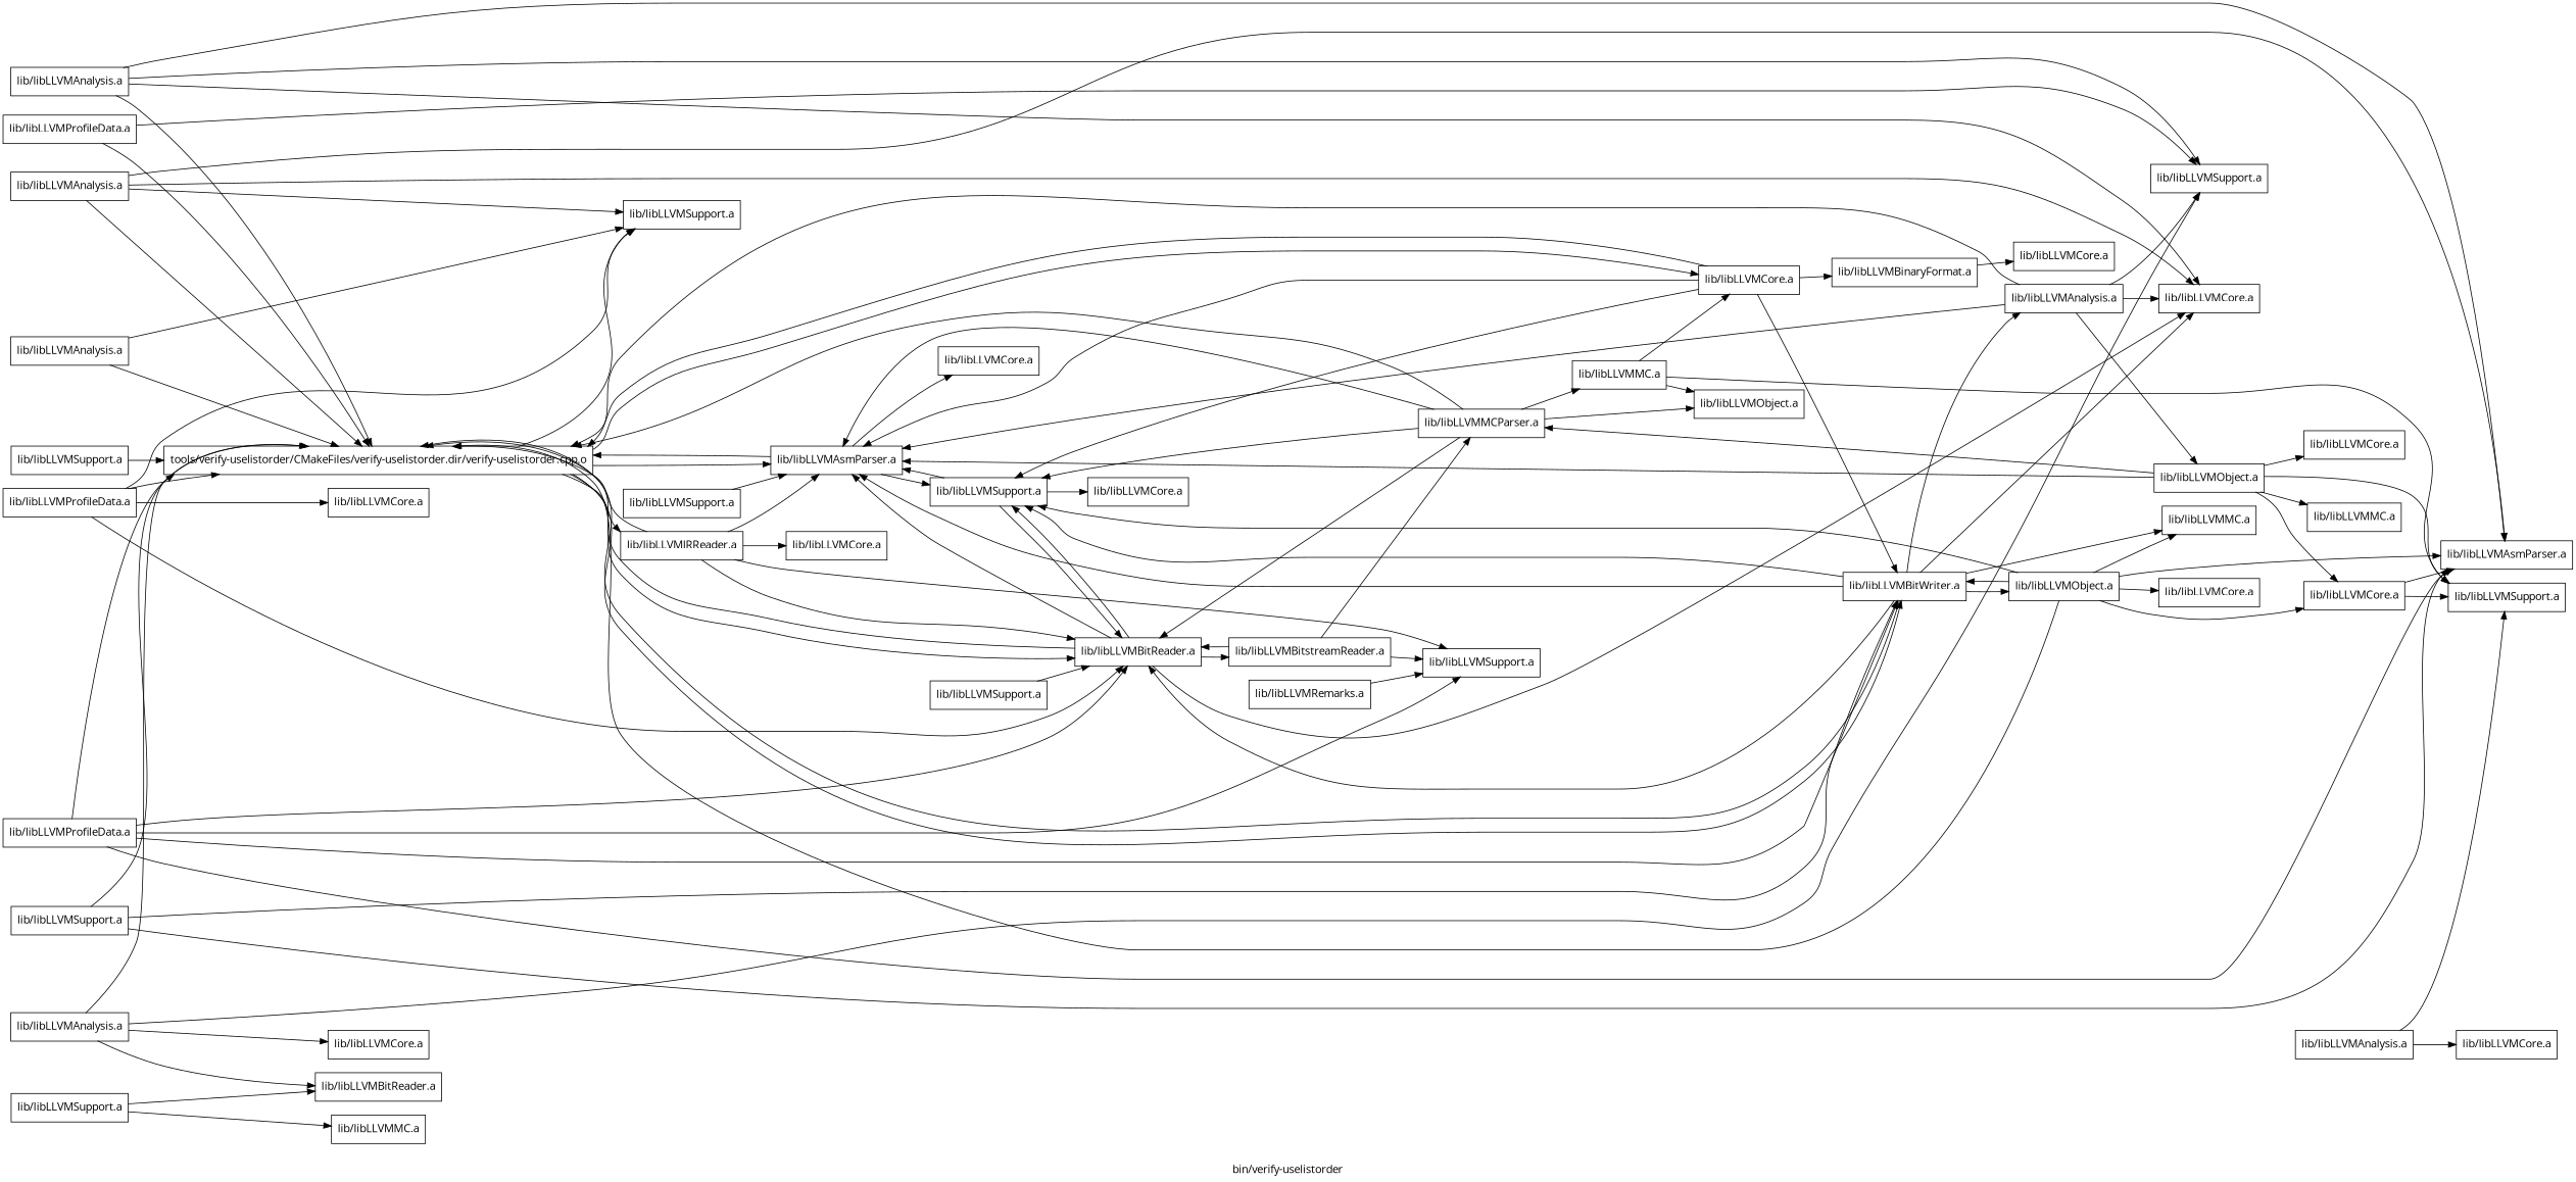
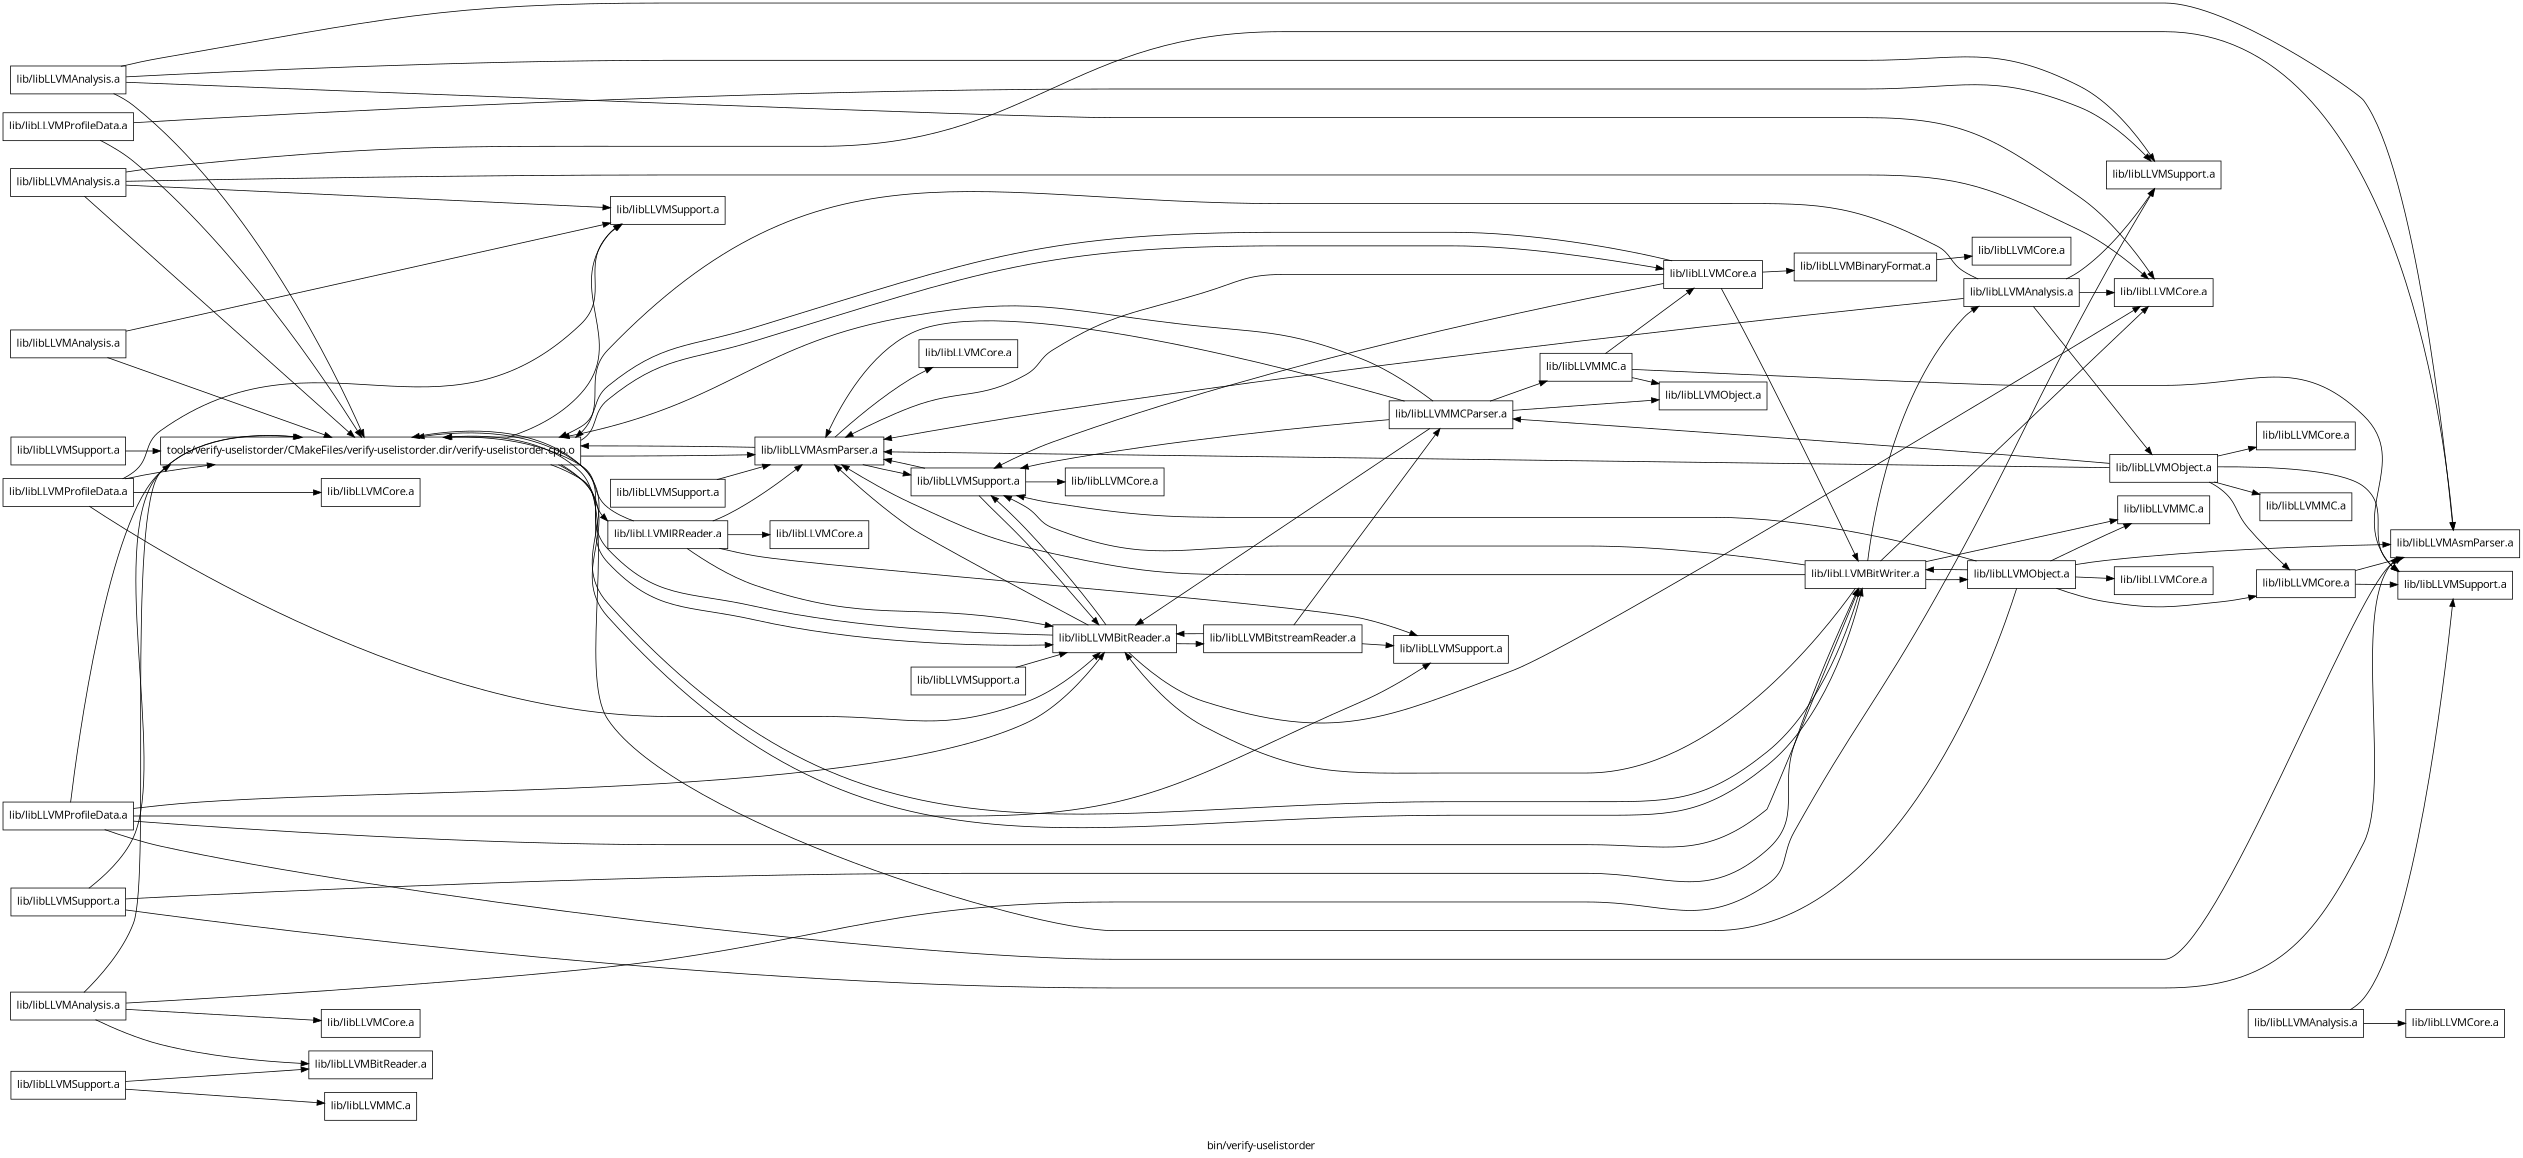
  digraph {
    fontname="Open Sans"
    label="bin/verify-uselistorder"
    rankdir=LR
    node [fontname="Open Sans" shape=record]
    edge [fontname="Open Sans"]
    n1 [label="{tools/verify-uselistorder/CMakeFiles/verify-uselistorder.dir/verify-uselistorder.cpp.o}"]
    n2 [label="{lib/libLLVMAsmParser.a}"]
    n3 [label="{lib/libLLVMBitReader.a}"]
    n4 [label="{lib/libLLVMBitWriter.a}"]
    n5 [label="{lib/libLLVMCore.a}"]
    n6 [label="{lib/libLLVMIRReader.a}"]
    n7 [label="{lib/libLLVMSupport.a}"]
    n8 [label="{lib/libLLVMCore.a}"]
    n9 [label="{lib/libLLVMSupport.a}"]
    n10 [label="{lib/libLLVMCore.a}"]
    n11 [label="{lib/libLLVMBitstreamReader.a}"]
    n12 [label="{lib/libLLVMAnalysis.a}"]
    n13 [label="{lib/libLLVMObject.a}"]
    n14 [label="{lib/libLLVMMC.a}"]
    n15 [label="{lib/libLLVMBinaryFormat.a}"]
    n16 [label="{lib/libLLVMCore.a}"]
    n17 [label="{lib/libLLVMSupport.a}"]
    n18 [label="{lib/libLLVMCore.a}"]
    n19 [label="{lib/libLLVMMCParser.a}"]
    n20 [label="{lib/libLLVMSupport.a}"]
    n21 [label="{lib/libLLVMObject.a}"]
    n22 [label="{lib/libLLVMAsmParser.a}"]
    n23 [label="{lib/libLLVMCore.a}"]
    n24 [label="{lib/libLLVMCore.a}"]
    n25 [label="{lib/libLLVMCore.a}"]
    n26 [label="{lib/libLLVMCore.a}"]
    n27 [label="{lib/libLLVMSupport.a}"]
    n28 [label="{lib/libLLVMMC.a}"]
    n29 [label="{lib/libLLVMObject.a}"]
    n30 [label="{lib/libLLVMMC.a}"]
    n31 [label="{lib/libLLVMAnalysis.a}"]
    n32 [label="{lib/libLLVMAnalysis.a}"]
    n33 [label="{lib/libLLVMSupport.a}"]
    n34 [label="{lib/libLLVMAnalysis.a}"]
    n35 [label="{lib/libLLVMBitReader.a}"]
    n36 [label="{lib/libLLVMCore.a}"]
    n37 [label="{lib/libLLVMSupport.a}"]
    n38 [label="{lib/libLLVMAnalysis.a}"]
    n39 [label="{lib/libLLVMSupport.a}"]
    n40 [label="{lib/libLLVMAnalysis.a}"]
    n41 [label="{lib/libLLVMCore.a}"]
    n42 [label="{lib/libLLVMProfileData.a}"]
    n43 [label="{lib/libLLVMCore.a}"]
    n44 [label="{lib/libLLVMProfileData.a}"]
    n45 [label="{lib/libLLVMProfileData.a}"]
    n46 [label="{lib/libLLVMSupport.a}"]
-   n47 [label="{lib/libLLVMRemarks.a}"]
    n48 [label="{lib/libLLVMSupport.a}"]
    n49 [label="{lib/libLLVMMC.a}"]
    n1 -> n2
    n1 -> n3
    n1 -> n4
    n1 -> n5
    n1 -> n6
    n1 -> n7
    n2 -> n1
    n2 -> n8
    n2 -> n9
    n3 -> n1
    n3 -> n2
    n3 -> n9
    n3 -> n10
    n3 -> n11
    n4 -> n1
    n4 -> n2
    n4 -> n3
    n4 -> n9
    n4 -> n10
    n4 -> n12
    n4 -> n13
    n4 -> n14
    n5 -> n1
    n5 -> n2
    n5 -> n4
    n5 -> n9
    n5 -> n15
    n6 -> n1
    n6 -> n2
    n6 -> n3
    n6 -> n16
    n6 -> n17
    n9 -> n2
    n9 -> n3
    n9 -> n18
    n11 -> n3
    n11 -> n17
    n11 -> n19
    n12 -> n1
    n12 -> n2
    n12 -> n10
    n12 -> n20
    n12 -> n21
    n13 -> n1
    n13 -> n4
    n13 -> n9
    n13 -> n14
    n13 -> n22
    n13 -> n23
    n13 -> n24
    n15 -> n25
    n19 -> n1
    n19 -> n2
    n19 -> n3
    n19 -> n9
    n19 -> n29
    n19 -> n30
    n21 -> n2
    n21 -> n19
    n21 -> n24
    n21 -> n26
    n21 -> n27
    n21 -> n28
    n24 -> n22
    n24 -> n27
    n30 -> n5
    n30 -> n27
    n30 -> n29
    n31 -> n1
    n31 -> n7
    n31 -> n10
    n31 -> n22
    n32 -> n1
    n32 -> n10
    n32 -> n20
    n32 -> n22
    n33 -> n1
    n34 -> n1
    n34 -> n20
    n34 -> n35
    n34 -> n36
    n37 -> n2
    n38 -> n1
    n38 -> n7
    n39 -> n1
    n39 -> n4
    n39 -> n22
    n40 -> n27
    n40 -> n41
    n42 -> n1
    n42 -> n3
    n42 -> n7
    n42 -> n43
    n44 -> n1
    n44 -> n3
    n44 -> n4
    n44 -> n17
    n44 -> n22
    n45 -> n1
    n45 -> n20
    n46 -> n3
-   n47 -> n17
    n48 -> n35
    n48 -> n49
  }
